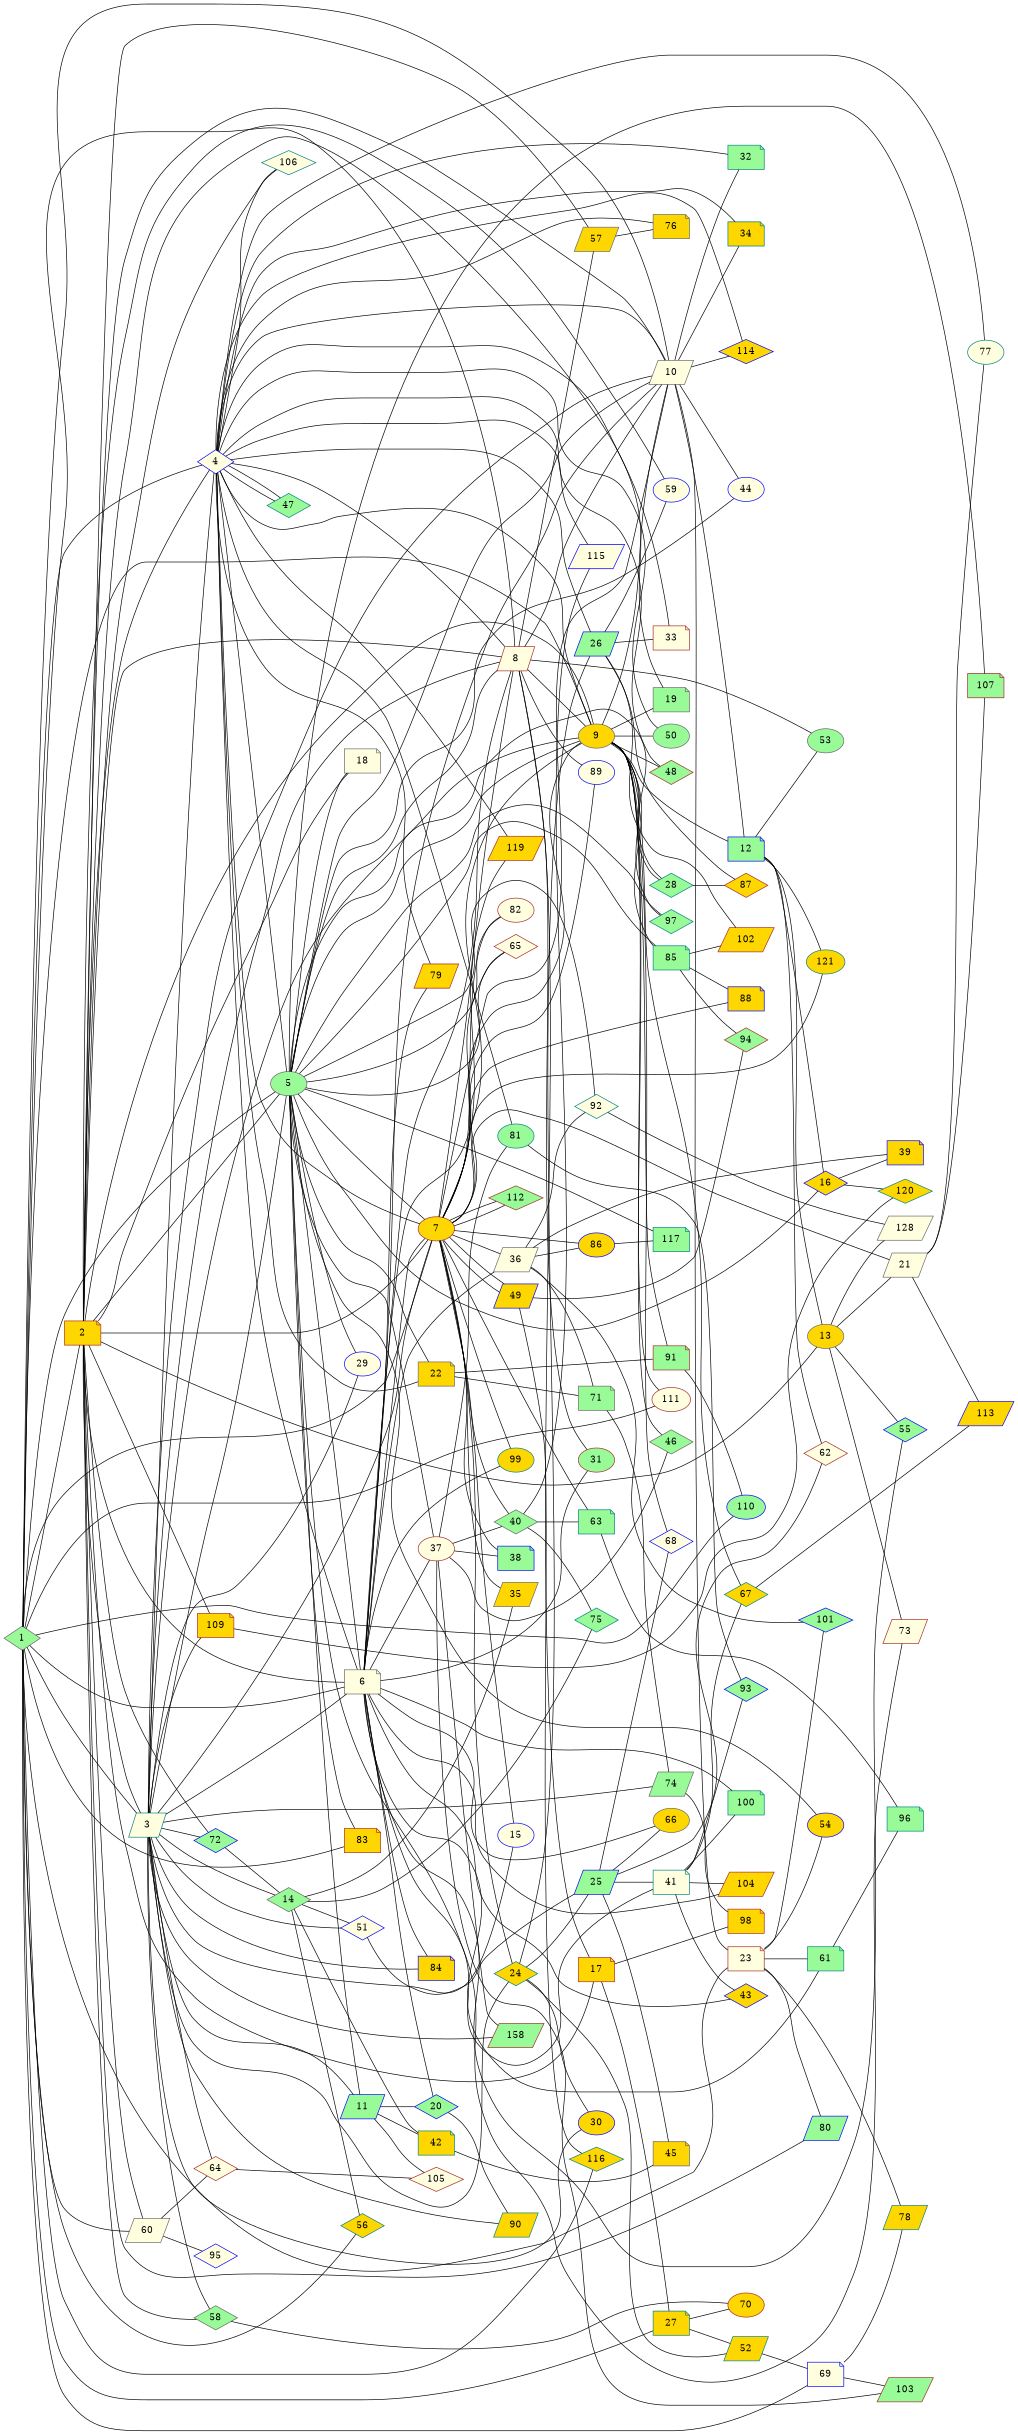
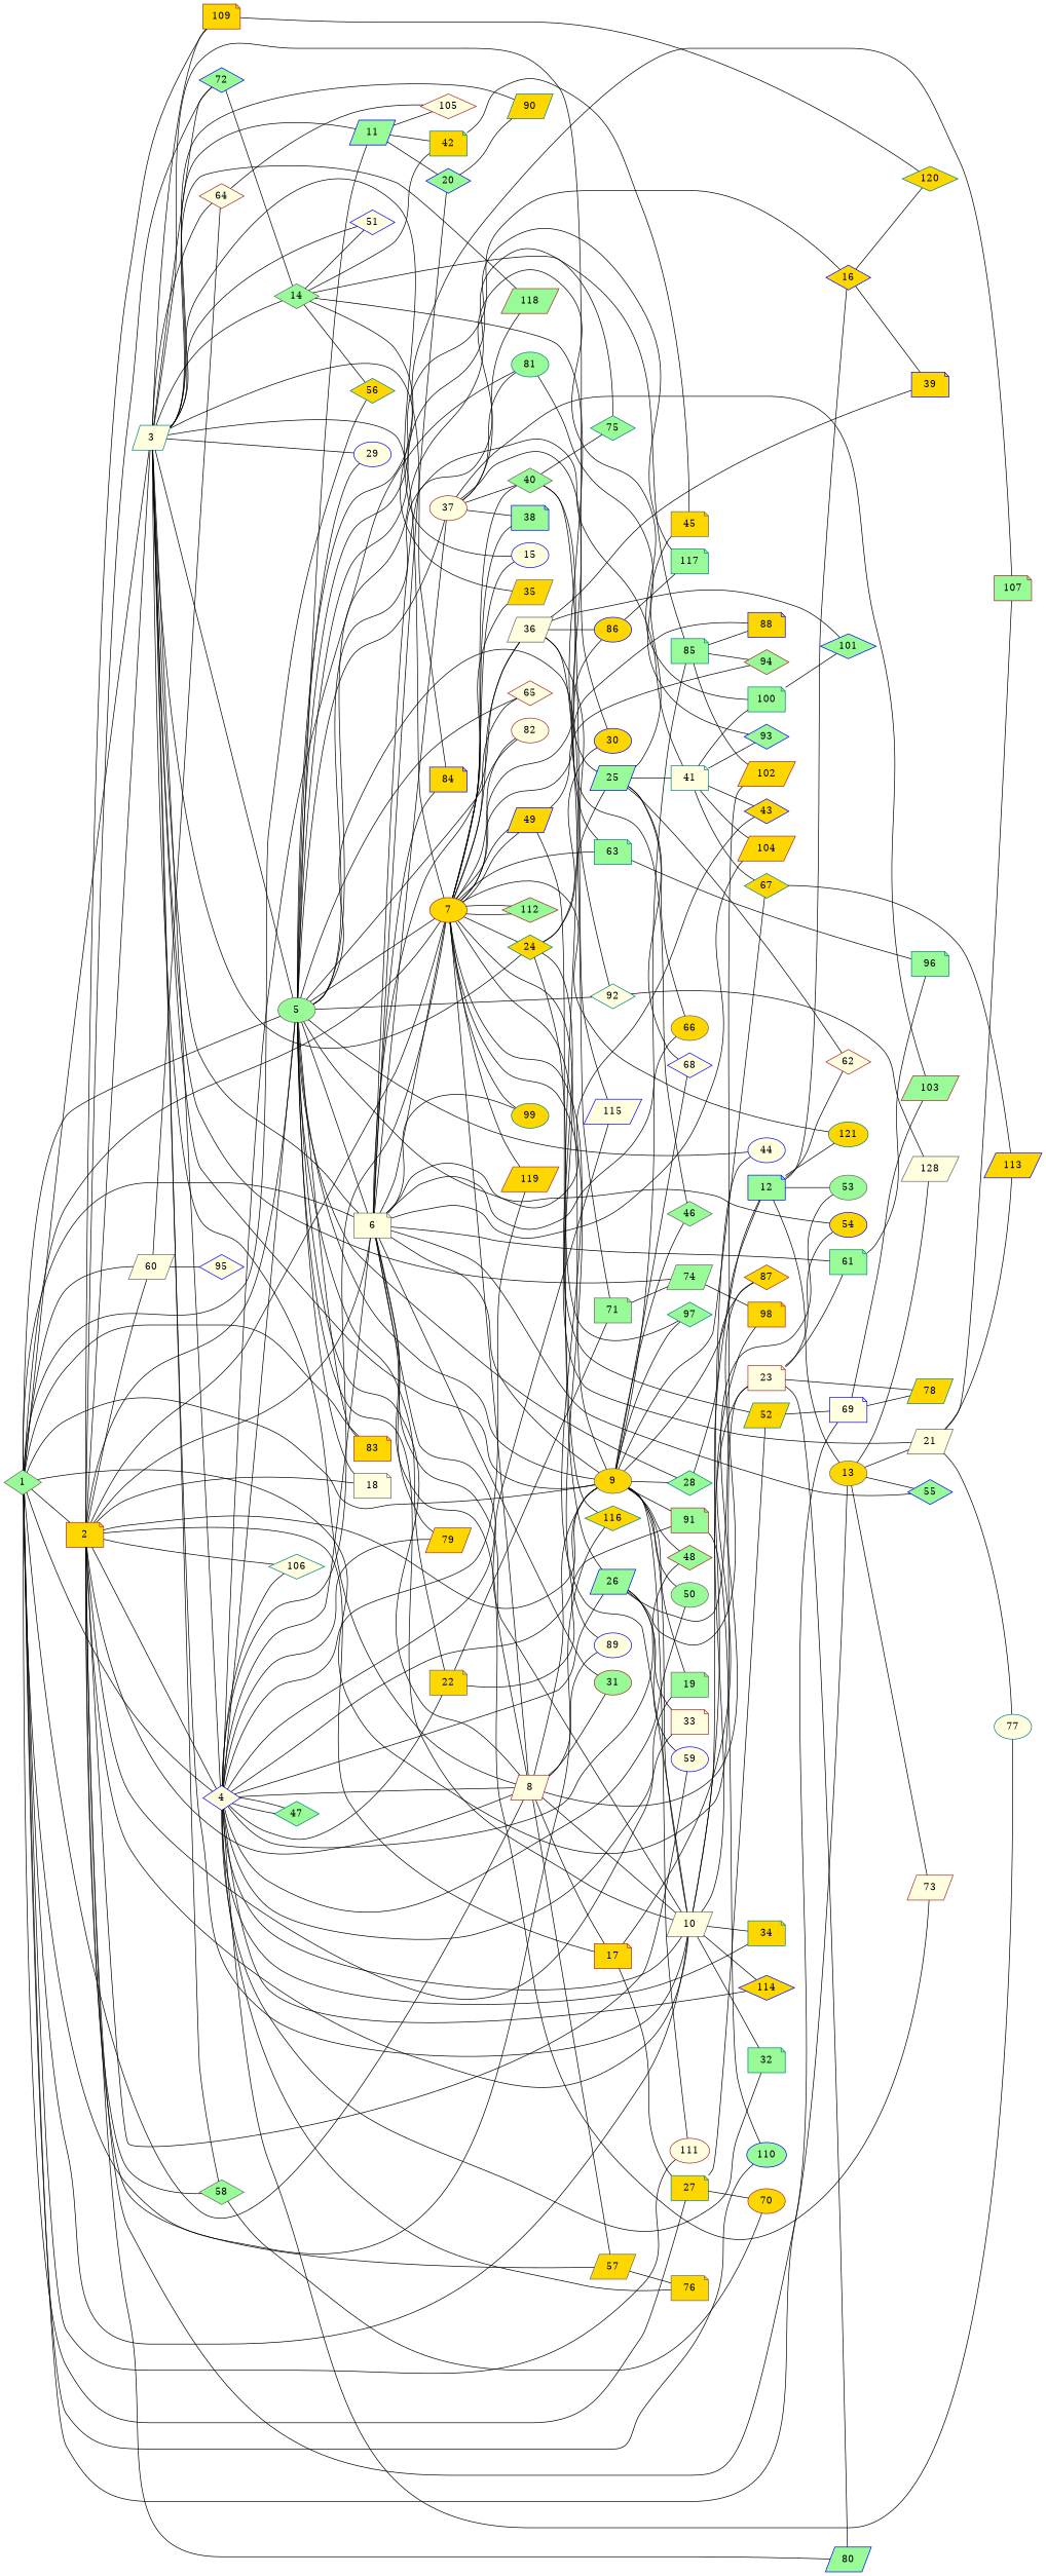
  graph {
    rankdir=LR
    node [color=blue fillcolor=gold shape=diamond style=filled]
    1 [color=gray40 fillcolor=palegreen]
    2 [color=brown shape=note]
    3 [color=teal fillcolor=lightyellow shape=parallelogram]
    4 [fillcolor=lightyellow]
    5 [color=gray40 fillcolor=palegreen shape=ellipse]
    6 [color=gray40 fillcolor=lightyellow shape=note]
    7 [color=brown shape=ellipse]
    8 [color=brown fillcolor=lightyellow shape=parallelogram]
    9 [color=gray40 shape=ellipse]
    10 [color=gray40 fillcolor=lightyellow shape=parallelogram]
    23 [color=brown fillcolor=lightyellow shape=note]
    27 [color=teal shape=note]
    56 [color=teal]
    60 [color=gray40 fillcolor=lightyellow shape=parallelogram]
    69 [fillcolor=lightyellow shape=note]
    83 [color=brown shape=note]
    110 [fillcolor=palegreen shape=ellipse]
    111 [color=brown fillcolor=lightyellow shape=ellipse]
    116 [color=teal]
    13 [color=gray40 shape=ellipse]
    17 [color=brown shape=note]
    18 [color=gray40 fillcolor=lightyellow shape=note]
    19 [color=gray40 fillcolor=palegreen shape=note]
    57 [color=gray40 shape=parallelogram]
    58 [color=gray40 fillcolor=palegreen]
    59 [fillcolor=lightyellow shape=ellipse]
    72 [fillcolor=palegreen]
    80 [fillcolor=palegreen shape=parallelogram]
    106 [color=teal fillcolor=lightyellow]
    109 [color=brown shape=note]
    14 [color=gray40 fillcolor=palegreen]
    11 [fillcolor=palegreen shape=parallelogram]
    15 [fillcolor=lightyellow shape=ellipse]
    24 [color=teal]
    29 [fillcolor=lightyellow shape=ellipse]
    30 [shape=ellipse]
    51 [fillcolor=lightyellow]
    64 [color=brown fillcolor=lightyellow]
    74 [color=gray40 fillcolor=palegreen shape=parallelogram]
    84 [shape=note]
    90 [color=teal shape=parallelogram]
-   118 [color=brown fillcolor=palegreen shape=parallelogram label=158]
+   118 [color=brown fillcolor=palegreen shape=parallelogram]
    22 [color=gray40 shape=note]
    26 [fillcolor=palegreen shape=parallelogram]
    32 [color=teal fillcolor=palegreen shape=note]
    33 [color=brown fillcolor=lightyellow shape=note]
    34 [color=teal shape=note]
    47 [color=teal fillcolor=palegreen]
    48 [color=brown fillcolor=palegreen]
    50 [color=gray40 fillcolor=palegreen shape=ellipse]
    76 [color=gray40 shape=note]
    77 [color=teal fillcolor=lightyellow shape=ellipse]
    79 [color=brown shape=parallelogram]
    81 [color=teal fillcolor=palegreen shape=ellipse]
    114
    115 [fillcolor=lightyellow shape=parallelogram]
    119 [color=brown shape=parallelogram]
    16
    28 [color=teal fillcolor=palegreen]
    37 [color=brown fillcolor=lightyellow shape=ellipse]
    41 [color=teal fillcolor=lightyellow shape=note]
    44 [fillcolor=lightyellow shape=ellipse]
    54 [shape=ellipse]
    65 [color=brown fillcolor=lightyellow]
    82 [color=brown fillcolor=lightyellow shape=ellipse]
    85 [color=teal fillcolor=palegreen shape=note]
    92 [color=teal fillcolor=lightyellow]
    97 [color=teal fillcolor=palegreen]
    107 [color=brown fillcolor=palegreen shape=note]
    117 [color=teal fillcolor=palegreen shape=note]
    20 [fillcolor=palegreen]
    31 [color=brown fillcolor=palegreen shape=ellipse]
    36 [color=gray40 fillcolor=lightyellow shape=parallelogram]
    43
    55 [fillcolor=palegreen]
    61 [color=teal fillcolor=palegreen shape=note]
    66 [color=gray40 shape=ellipse]
    73 [color=brown fillcolor=lightyellow shape=parallelogram]
    99 [color=teal shape=ellipse]
    100 [color=teal fillcolor=palegreen shape=note]
    104 [color=brown shape=parallelogram]
    21 [color=gray40 fillcolor=lightyellow shape=parallelogram]
    35 [color=gray40 shape=parallelogram]
    38 [fillcolor=palegreen shape=note]
    40 [color=gray40 fillcolor=palegreen]
    49 [shape=parallelogram]
    63 [color=teal fillcolor=palegreen shape=note]
    86 [shape=ellipse]
    88 [shape=note]
    89 [fillcolor=lightyellow shape=ellipse]
    112 [color=brown fillcolor=palegreen]
    121 [color=teal shape=ellipse]
    53 [color=gray40 fillcolor=palegreen shape=ellipse]
    12 [fillcolor=palegreen shape=note]
    46 [color=gray40 fillcolor=palegreen]
    67 [color=teal]
    68 [fillcolor=lightyellow]
    91 [color=brown fillcolor=palegreen shape=note]
    42 [color=teal shape=note]
    25 [fillcolor=palegreen shape=parallelogram]
    75 [color=teal fillcolor=palegreen]
    78 [color=teal shape=parallelogram]
    101 [fillcolor=palegreen]
    52 [color=teal shape=parallelogram]
    70 [color=brown shape=ellipse]
    95 [fillcolor=lightyellow]
    103 [color=brown fillcolor=palegreen shape=parallelogram]
    n108 [color=gray40 fillcolor=lightyellow label=128 shape=parallelogram]
    98 [color=brown shape=note]
    120 [color=teal]
    105 [color=brown fillcolor=lightyellow]
    71 [color=gray40 fillcolor=palegreen shape=note]
    87 [color=brown]
    102 [color=brown shape=parallelogram]
    93 [fillcolor=palegreen]
    39 [shape=note]
    94 [color=brown fillcolor=palegreen]
    96 [color=teal fillcolor=palegreen shape=note]
    113 [shape=parallelogram]
    62 [color=brown fillcolor=lightyellow]
    45 [color=gray40 shape=note]
    1 -- 2
    1 -- 3
    1 -- 4
    1 -- 5
    1 -- 6
    1 -- 7
    1 -- 8
    1 -- 9
    1 -- 10
    1 -- 23
    1 -- 27
    1 -- 56
    1 -- 60
    1 -- 69
    1 -- 83
    1 -- 110
    1 -- 111
    1 -- 116
    2 -- 3
    2 -- 4
    2 -- 5
    2 -- 6
    2 -- 7
    2 -- 8
    2 -- 9
    2 -- 10
    2 -- 60
    2 -- 13
    2 -- 17
    2 -- 18
    2 -- 19
    2 -- 57
    2 -- 58
    2 -- 59
    2 -- 72
    2 -- 80
    2 -- 106
    2 -- 109
    3 -- 4
    3 -- 5
    3 -- 6
    3 -- 7
    3 -- 8
    3 -- 9
    3 -- 10
    3 -- 58
    3 -- 72
    3 -- 109
    3 -- 14
    3 -- 11
    3 -- 15
    3 -- 24
    3 -- 29
    3 -- 30
    3 -- 51
    3 -- 64
    3 -- 74
    3 -- 84
    3 -- 90
    3 -- 118
    4 -- 5
    4 -- 6
    4 -- 7
    4 -- 8
    4 -- 9
    4 -- 10
    4 -- 106
    4 -- 22
    4 -- 26
    4 -- 32
    4 -- 33
    4 -- 34
    4 -- 47
    4 -- 47
    4 -- 48
    4 -- 50
    4 -- 76
    4 -- 77
    4 -- 79
    4 -- 81
    4 -- 114
    4 -- 115
    4 -- 119
    5 -- 6
    5 -- 7
    5 -- 8
    5 -- 9
    5 -- 10
    5 -- 83
    5 -- 18
    5 -- 11
    5 -- 29
    5 -- 22
    5 -- 16
    5 -- 28
    5 -- 37
    5 -- 41
    5 -- 44
    5 -- 54
    5 -- 65
    5 -- 82
    5 -- 85
    5 -- 92
    5 -- 97
    5 -- 107
    5 -- 117
    6 -- 7
    6 -- 8
    6 -- 9
    6 -- 10
    6 -- 84
    6 -- 79
    6 -- 37
    6 -- 20
    6 -- 31
    6 -- 36
    6 -- 43
    6 -- 55
    6 -- 61
    6 -- 66
    6 -- 73
    6 -- 99
    6 -- 100
    6 -- 104
    7 -- 8
    7 -- 9
    7 -- 10
    7 -- 15
    7 -- 24
    7 -- 119
    7 -- 65
    7 -- 82
    7 -- 36
    7 -- 99
    7 -- 21
    7 -- 35
    7 -- 38
    7 -- 40
    7 -- 49
    7 -- 49
    7 -- 63
    7 -- 86
    7 -- 88
    7 -- 89
    7 -- 112
    7 -- 112
    7 -- 121
    8 -- 9
    8 -- 10
    8 -- 17
    8 -- 57
    8 -- 31
    8 -- 89
    8 -- 53
    9 -- 10
    9 -- 111
    9 -- 19
    9 -- 48
    9 -- 50
    9 -- 28
    9 -- 85
    9 -- 97
    9 -- 12
    9 -- 46
    9 -- 67
    9 -- 68
    9 -- 91
    10 -- 23
    10 -- 32
    10 -- 34
    10 -- 114
    10 -- 44
    10 -- 12
    23 -- 80
    23 -- 54
    23 -- 61
    23 -- 78
-   23 -- 101
+   100 -- 101
    27 -- 52
    27 -- 70
    60 -- 64
    60 -- 95
    69 -- 78
    69 -- 103
    13 -- 55
    13 -- 73
    13 -- 21
    13 -- n108
    17 -- 27
    17 -- 98
    57 -- 76
    58 -- 70
    72 -- 14
    109 -- 120
    14 -- 56
    14 -- 51
    14 -- 35
    14 -- 42
-   51 -- 25
+   14 -- 25
    14 -- 75
    11 -- 20
    11 -- 42
    11 -- 105
    24 -- 30
    24 -- 26
    24 -- 25
    24 -- 52
    64 -- 105
    74 -- 98
    22 -- 91
    22 -- 71
    26 -- 59
    26 -- 33
    26 -- 87
    26 -- 102
    81 -- 93
    16 -- 120
    16 -- 39
    28 -- 87
    37 -- 118
    37 -- 81
    37 -- 38
    37 -- 40
    37 -- 46
    37 -- 103
    41 -- 43
    41 -- 100
    41 -- 104
    41 -- 67
    41 -- 93
    85 -- 88
    85 -- 102
    85 -- 94
    92 -- n108
    20 -- 90
    36 -- 92
    36 -- 86
    36 -- 101
    36 -- 71
    36 -- 39
    61 -- 96
    21 -- 77
    21 -- 107
    21 -- 113
    40 -- 115
    40 -- 63
    40 -- 75
    49 -- 116
    49 -- 94
    63 -- 96
    86 -- 117
    12 -- 13
    12 -- 16
    12 -- 121
    12 -- 53
    12 -- 62
    67 -- 113
    91 -- 110
    42 -- 45
    25 -- 41
    25 -- 66
    25 -- 68
    25 -- 62
    25 -- 45
    52 -- 69
    71 -- 74
  }
